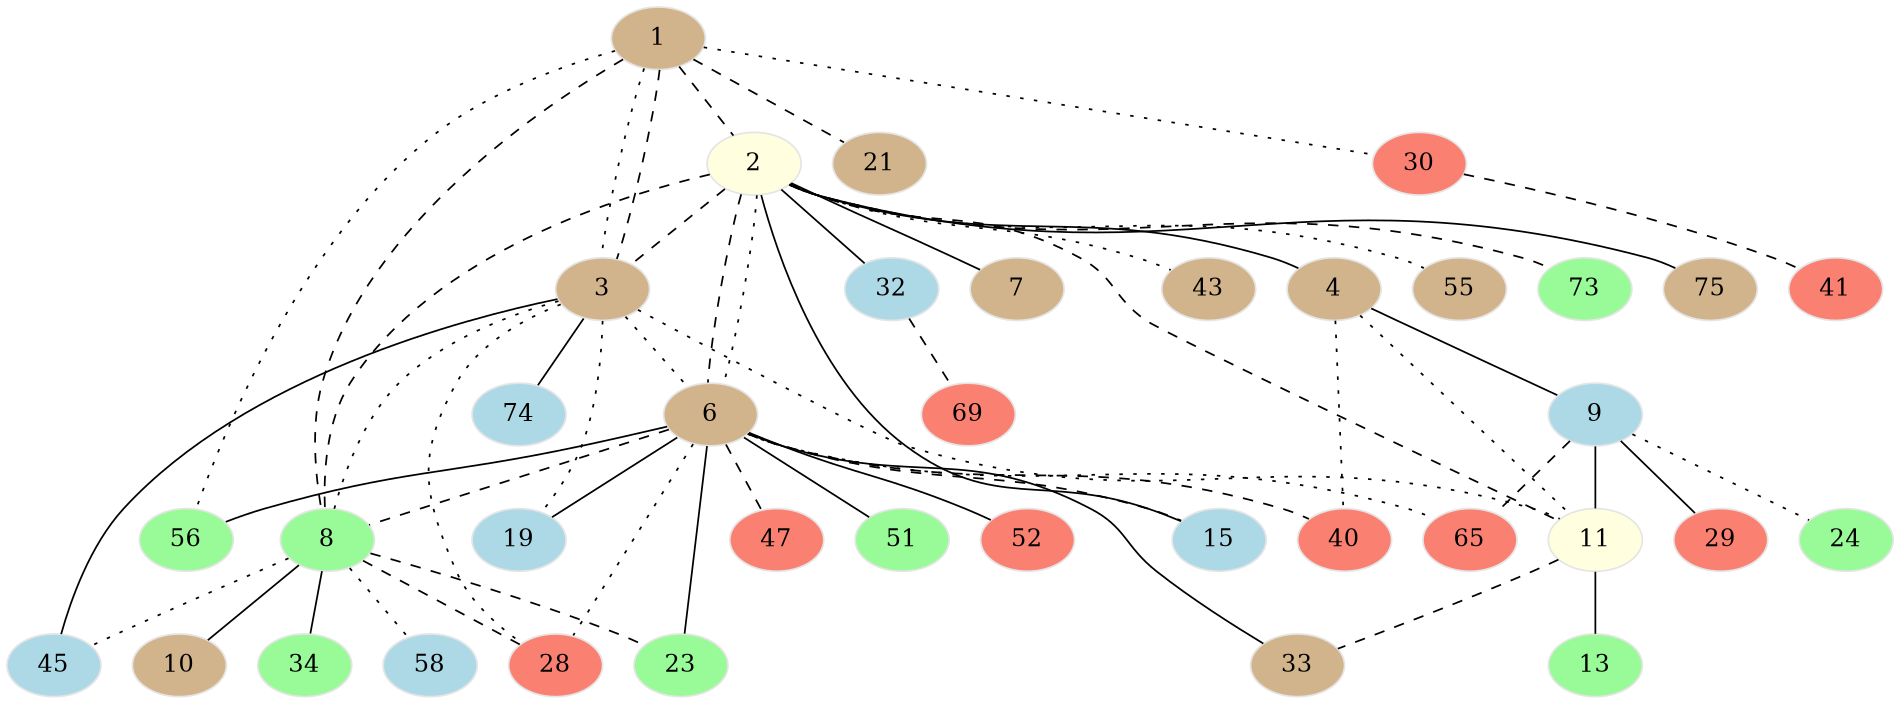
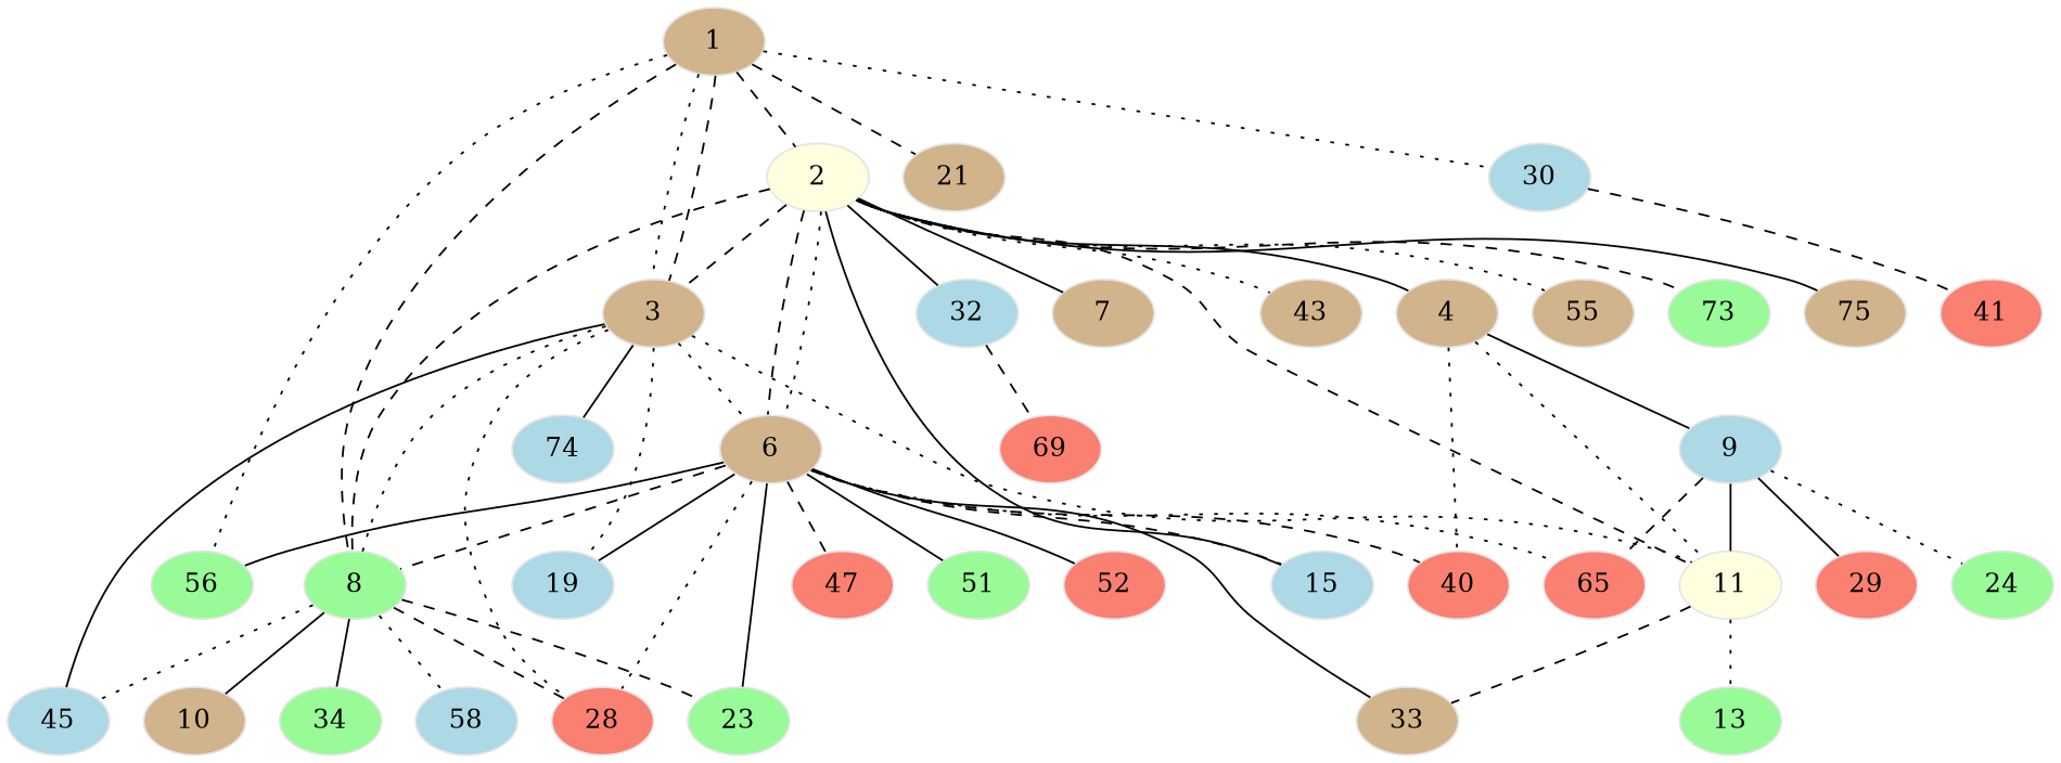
  graph {
    node [color=gray90 fillcolor=tan style=filled]
    edge [style=dashed]
    2 [fillcolor=lightyellow super="+20"]
    3 [super="+25+22+46+69+53+61+42+5"]
    8 [fillcolor=palegreen super="+36+16+62+63+50+57"]
    4 [super="+35"]
    6 [super="+26"]
    7
    11 [fillcolor=lightyellow super="+48+54"]
    15 [fillcolor=lightblue]
    32 [fillcolor=lightblue]
    43
    55
    73 [fillcolor=palegreen]
    75
    1
    21
-   30 [fillcolor=salmon super="+66+64"]
+   30 [fillcolor=lightblue super="+66+64"]
    56 [fillcolor=palegreen]
    19 [fillcolor=lightblue]
    28 [fillcolor=salmon super="+58"]
    45 [fillcolor=lightblue]
    74 [fillcolor=lightblue]
    23 [fillcolor=palegreen]
    10
    34 [fillcolor=palegreen]
    n25 [fillcolor=lightblue label=58]
    41 [fillcolor=salmon]
    9 [fillcolor=lightblue super="+18+12"]
    40 [fillcolor=salmon super="+49"]
    47 [fillcolor=salmon]
    51 [fillcolor=palegreen]
    52 [fillcolor=salmon]
    65 [fillcolor=salmon]
    33
    13 [fillcolor=palegreen super="+14+31+17"]
    n35 [fillcolor=salmon label=69]
    24 [fillcolor=palegreen super="+70"]
    29 [fillcolor=salmon]
    2 -- 3
    2 -- 8
    2 -- 4 [style=solid]
    2 -- 6 [weight=3]
    2 -- 6 [style=dotted]
    2 -- 7 [style=solid]
    2 -- 11
    2 -- 15 [style=solid]
    2 -- 32 [style=solid]
    2 -- 43 [style=dotted]
    2 -- 55 [style=dotted]
    2 -- 73
    2 -- 75 [style=solid]
    3 -- 8 [style=dotted weight=2]
    3 -- 6 [style=dotted weight=2]
    3 -- 11 [style=dotted]
    3 -- 19 [style=dotted]
    3 -- 28 [style=dotted weight=2]
    3 -- 45 [style=solid]
    3 -- 74 [style=solid]
    8 -- 28
    8 -- 45 [style=dotted]
    8 -- 23
    8 -- 10 [style=solid]
    8 -- 34 [style=solid]
    8 -- n25 [style=dotted]
    4 -- 11 [style=dotted]
    4 -- 9 [style=solid]
    4 -- 40 [style=dotted]
    6 -- 8 [weight=3]
    6 -- 15
    6 -- 56 [style=solid]
    6 -- 19 [style=solid]
    6 -- 28 [style=dotted]
    6 -- 23 [style=solid weight=2]
    6 -- 40
    6 -- 47
    6 -- 51 [style=solid]
    6 -- 52 [style=solid]
    6 -- 65 [style=dotted]
    6 -- 33 [style=solid]
    11 -- 33
-   11 -- 13 [style=solid]
+   11 -- 13 [style=dotted]
    32 -- n35
    1 -- 2 [weight=2]
    1 -- 3 [style=dotted]
    1 -- 3
    1 -- 8
    1 -- 21
    1 -- 30 [style=dotted]
    1 -- 56 [style=dotted]
    30 -- 41
    9 -- 11 [style=solid]
    9 -- 65
    9 -- 24 [style=dotted]
    9 -- 29 [style=solid]
  }
